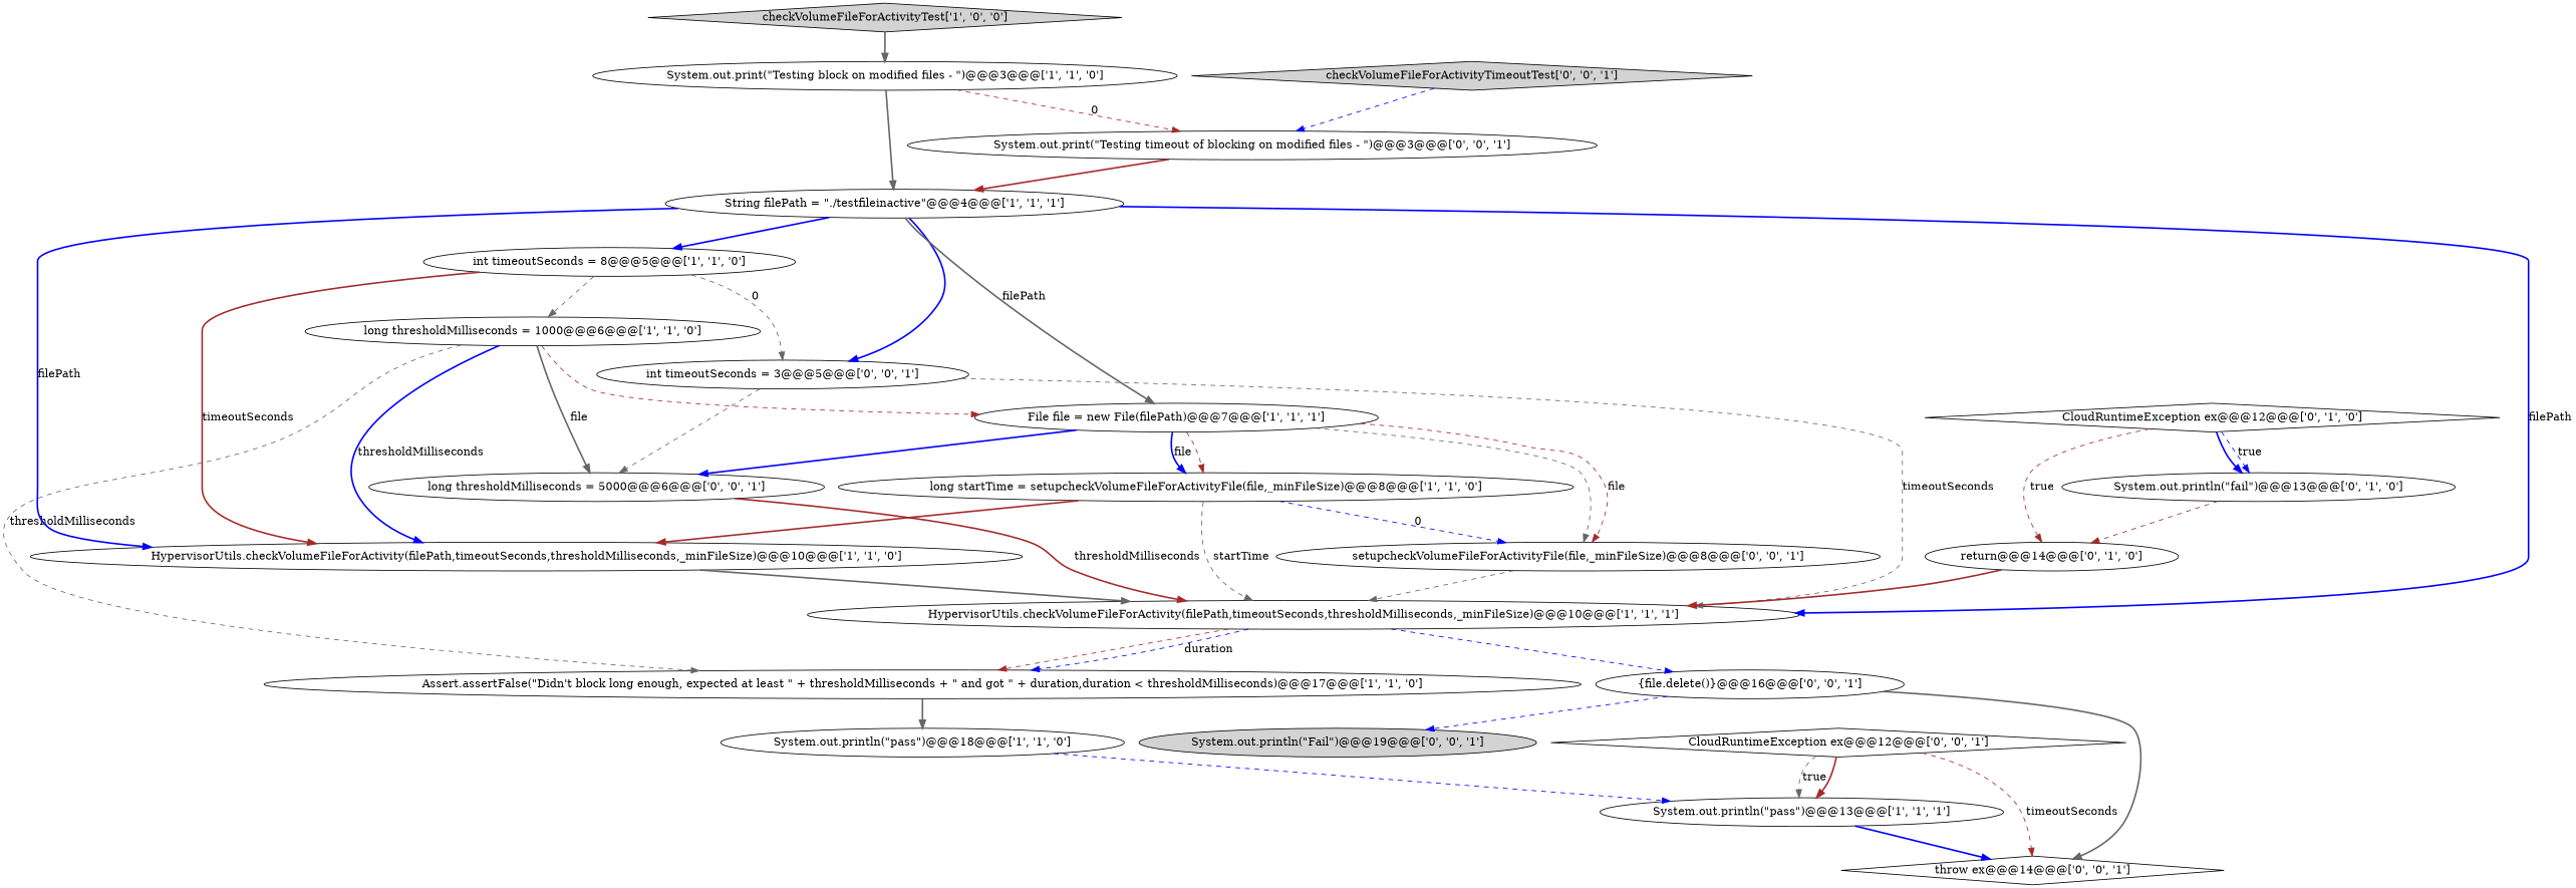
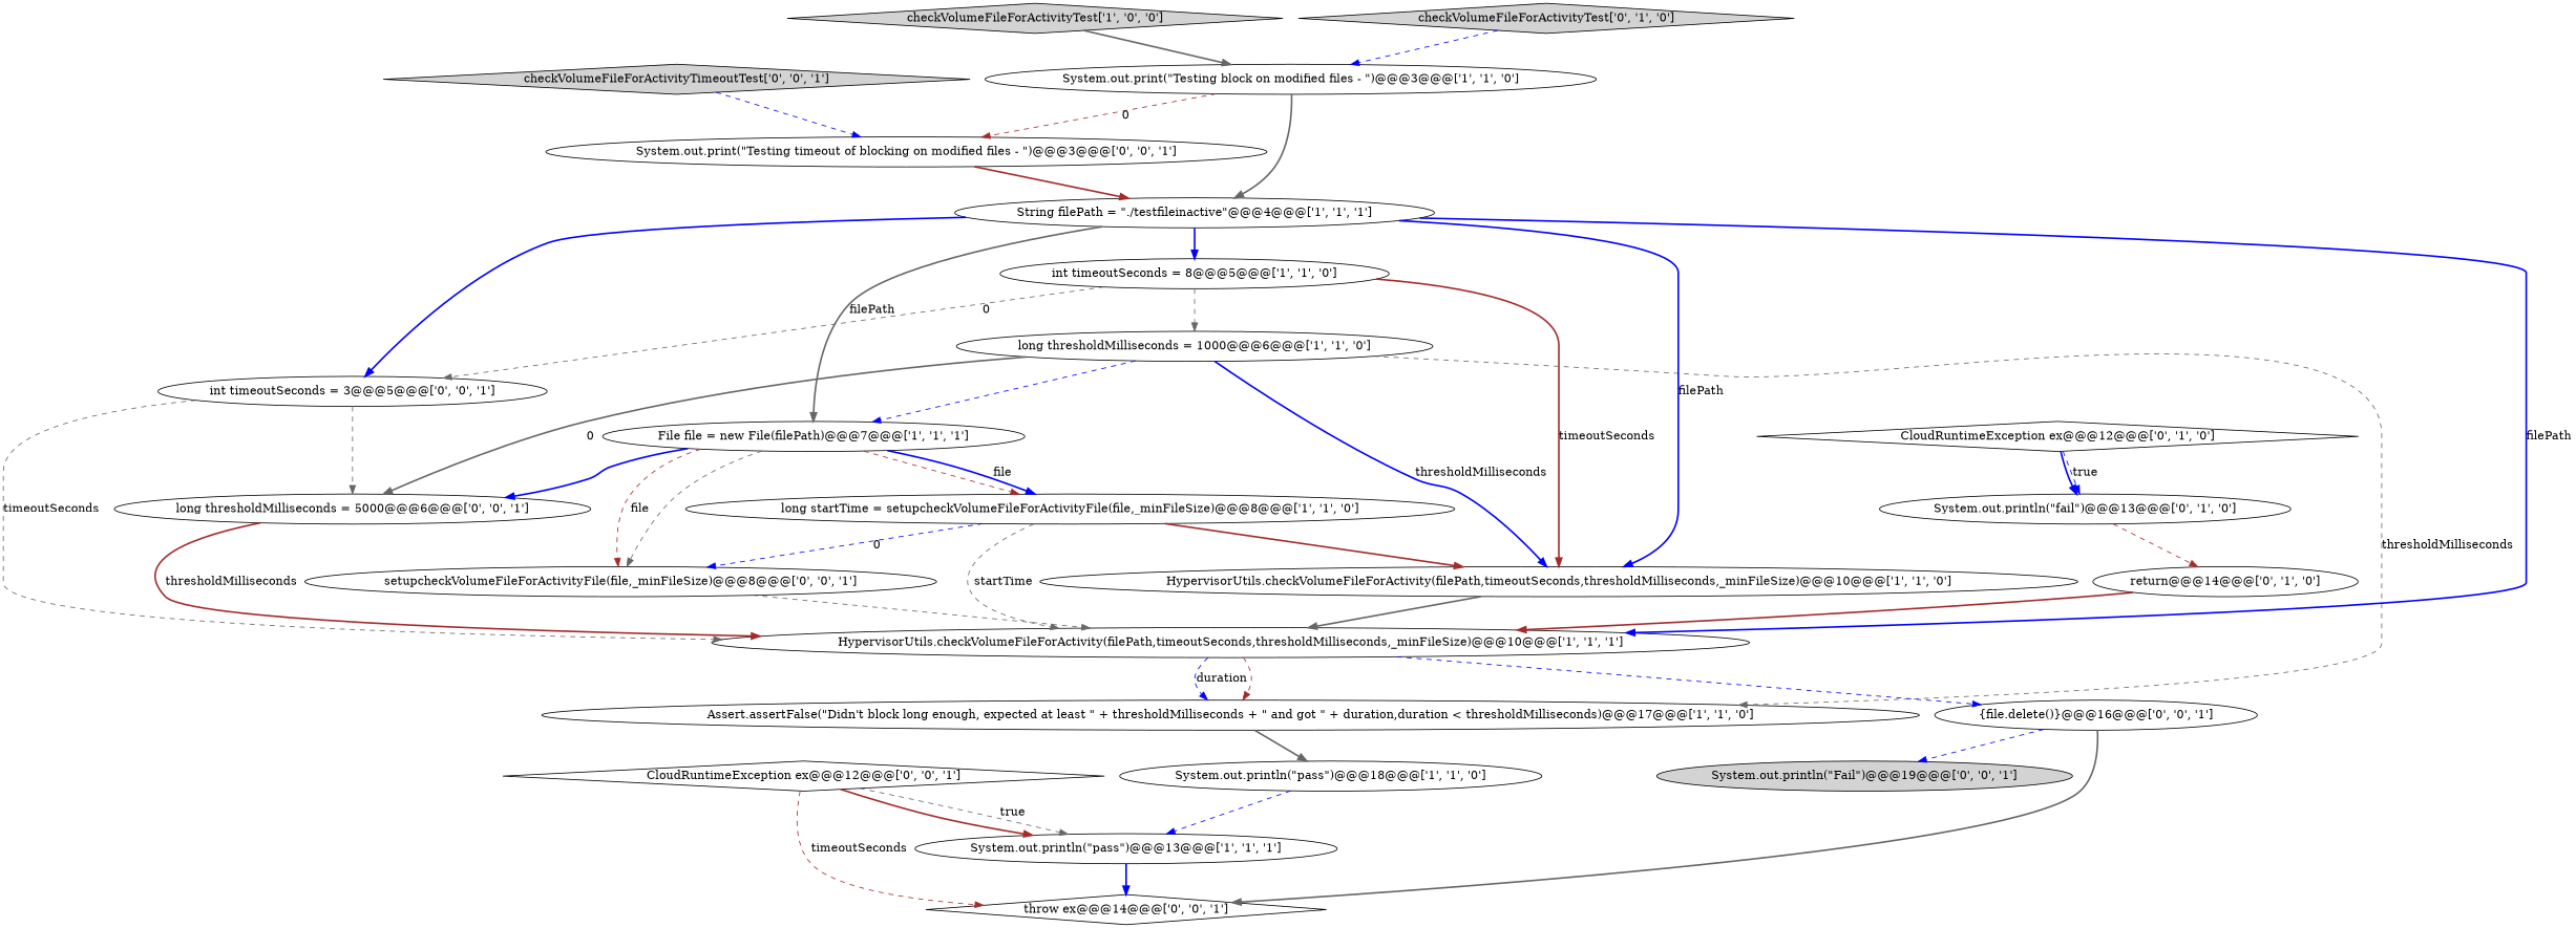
  digraph {
    node [fillcolor=white shape=ellipse style=filled]
    edge [color=blue style=dashed]
    n1 [label="int timeoutSeconds = 8@@@5@@@['1', '1', '0']"]
    n2 [label="HypervisorUtils.checkVolumeFileForActivity(filePath,timeoutSeconds,thresholdMilliseconds,_minFileSize)@@@10@@@['1', '1', '0']"]
    n3 [label="int timeoutSeconds = 3@@@5@@@['0', '0', '1']"]
    n4 [label="long thresholdMilliseconds = 1000@@@6@@@['1', '1', '0']"]
    n5 [label="HypervisorUtils.checkVolumeFileForActivity(filePath,timeoutSeconds,thresholdMilliseconds,_minFileSize)@@@10@@@['1', '1', '1']"]
    n6 [label="long thresholdMilliseconds = 5000@@@6@@@['0', '0', '1']"]
    n7 [label="Assert.assertFalse(\"Didn't block long enough, expected at least \" + thresholdMilliseconds + \" and got \" + duration,duration < thresholdMilliseconds)@@@17@@@['1', '1', '0']"]
    n8 [label="File file = new File(filePath)@@@7@@@['1', '1', '1']"]
    n9 [label="{file.delete()}@@@16@@@['0', '0', '1']"]
    n10 [fillcolor=lightgray label="System.out.println(\"Fail\")@@@19@@@['0', '0', '1']"]
    n11 [label="throw ex@@@14@@@['0', '0', '1']" shape=diamond]
    n12 [label="System.out.println(\"pass\")@@@18@@@['1', '1', '0']"]
    n13 [label="setupcheckVolumeFileForActivityFile(file,_minFileSize)@@@8@@@['0', '0', '1']"]
    n14 [label="System.out.print(\"Testing block on modified files - \")@@@3@@@['1', '1', '0']"]
    n15 [label="System.out.print(\"Testing timeout of blocking on modified files - \")@@@3@@@['0', '0', '1']"]
    n16 [label="String filePath = \"./testfileinactive\"@@@4@@@['1', '1', '1']"]
    n17 [label="long startTime = setupcheckVolumeFileForActivityFile(file,_minFileSize)@@@8@@@['1', '1', '0']"]
    n18 [label="System.out.println(\"pass\")@@@13@@@['1', '1', '1']"]
    n19 [fillcolor=lightgray label="checkVolumeFileForActivityTest['1', '0', '0']" shape=diamond]
    n20 [fillcolor=lightgray label="checkVolumeFileForActivityTimeoutTest['0', '0', '1']" shape=diamond]
    n21 [label="CloudRuntimeException ex@@@12@@@['0', '0', '1']" shape=diamond]
+   n22 [fillcolor=lightgray label="checkVolumeFileForActivityTest['0', '1', '0']" shape=diamond]
    n23 [label="System.out.println(\"fail\")@@@13@@@['0', '1', '0']"]
    n24 [label="return@@@14@@@['0', '1', '0']"]
    n25 [label="CloudRuntimeException ex@@@12@@@['0', '1', '0']" shape=diamond]
    n1 -> n2 [color=brown label=timeoutSeconds style=bold]
    n1 -> n3 [color=gray40 label=0]
    n1 -> n4 [color=gray40]
    n2 -> n5 [color=gray40 style=bold]
    n3 -> n5 [color=gray40 label=timeoutSeconds]
    n3 -> n6 [color=gray40]
    n4 -> n2 [label=thresholdMilliseconds style=bold]
-   n4 -> n6 [color=gray40 label=file style=bold]
+   n4 -> n6 [color=gray40 label=0 style=bold]
    n4 -> n7 [color=gray40 label=thresholdMilliseconds]
-   n4 -> n8 [color=brown]
+   n4 -> n8
    n5 -> n7 [color=brown]
    n5 -> n7 [label=duration]
    n5 -> n9
    n6 -> n5 [color=brown label=thresholdMilliseconds style=bold]
    n7 -> n12 [color=gray40 style=bold]
    n8 -> n6 [style=bold]
    n8 -> n13 [color=gray40]
    n8 -> n13 [color=brown label=file]
    n8 -> n17 [color=brown]
    n8 -> n17 [label=file style=bold]
    n9 -> n10
    n9 -> n11 [color=gray40 style=bold]
    n12 -> n18
    n13 -> n5 [color=gray40]
    n14 -> n15 [color=brown label=0]
    n14 -> n16 [color=gray40 style=bold]
    n15 -> n16 [color=brown style=bold]
    n16 -> n1 [style=bold]
    n16 -> n2 [label=filePath style=bold]
    n16 -> n3 [style=bold]
    n16 -> n5 [label=filePath style=bold]
    n16 -> n8 [color=gray40 label=filePath style=bold]
    n17 -> n2 [color=brown style=bold]
    n17 -> n5 [color=gray40 label=startTime]
    n17 -> n13 [label=0]
    n18 -> n11 [style=bold]
    n19 -> n14 [color=gray40 style=bold]
    n20 -> n15
    n21 -> n11 [color=brown label=timeoutSeconds]
    n21 -> n18 [color=gray40 label=true]
    n21 -> n18 [color=brown style=bold]
+   n22 -> n14
    n23 -> n24 [color=brown]
    n24 -> n5 [color=brown style=bold]
    n25 -> n23 [label=true]
    n25 -> n23 [style=bold]
-   n25 -> n24 [color=brown label=true]
  }
